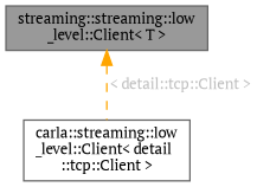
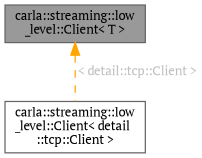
  digraph {
    fontname="PT Serif"
    node [color=gray40 fontname="PT Serif" fontsize=10 shape=box style=filled]
-   n1 [fillcolor=grey60 fontcolor=black height=0.2 label="streaming::streaming::low\l_level::Client\< T \>" width=0.4]
+   n1 [fillcolor=grey60 fontcolor=black height=0.2 label="carla::streaming::low\l_level::Client\< T \>" width=0.4]
    n2 [fillcolor=white height=0.2 label="carla::streaming::low\l_level::Client\< detail\l::tcp::Client \>" width=0.4]
    n1 -> n2 [color=orange dir=back fontcolor=grey fontname="PT Serif" fontsize=10 label=" \< detail::tcp::Client \>" labelfontname=Helvetica labelfontsize=10 style=dashed]
  }
